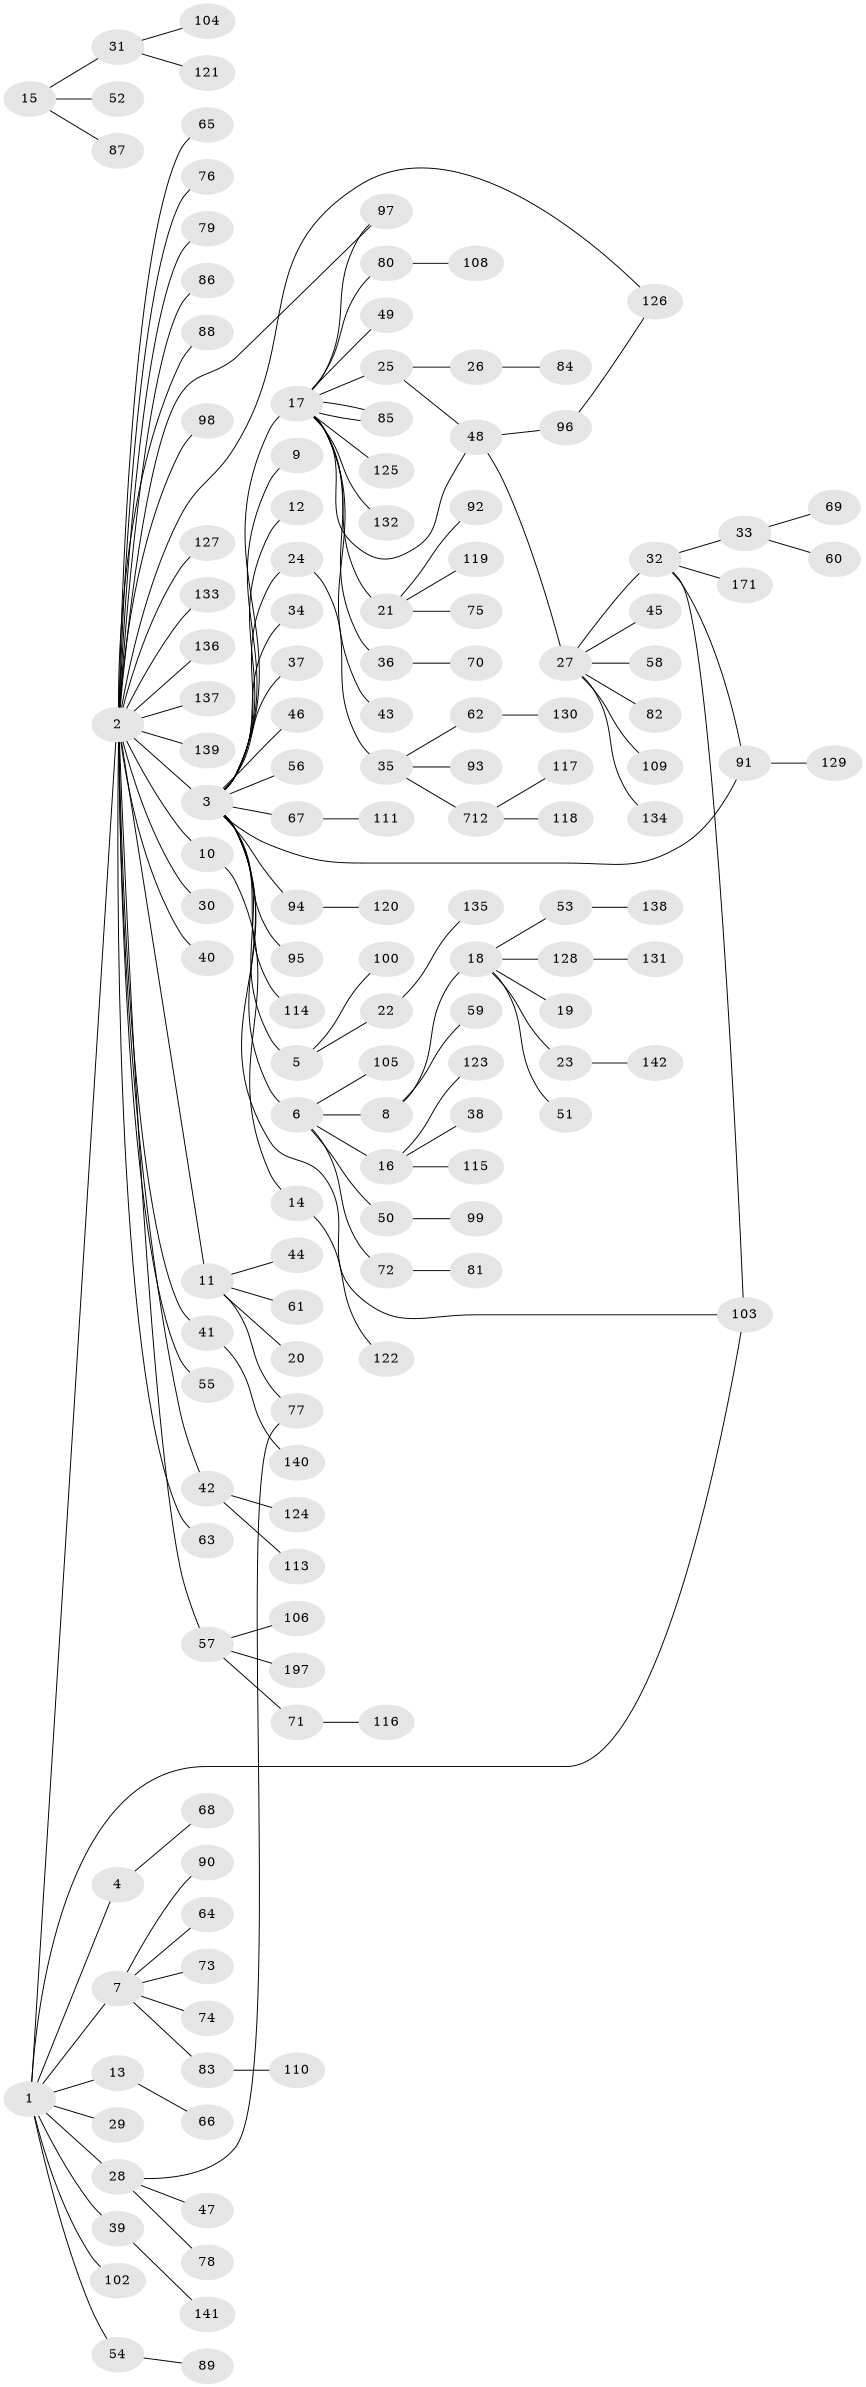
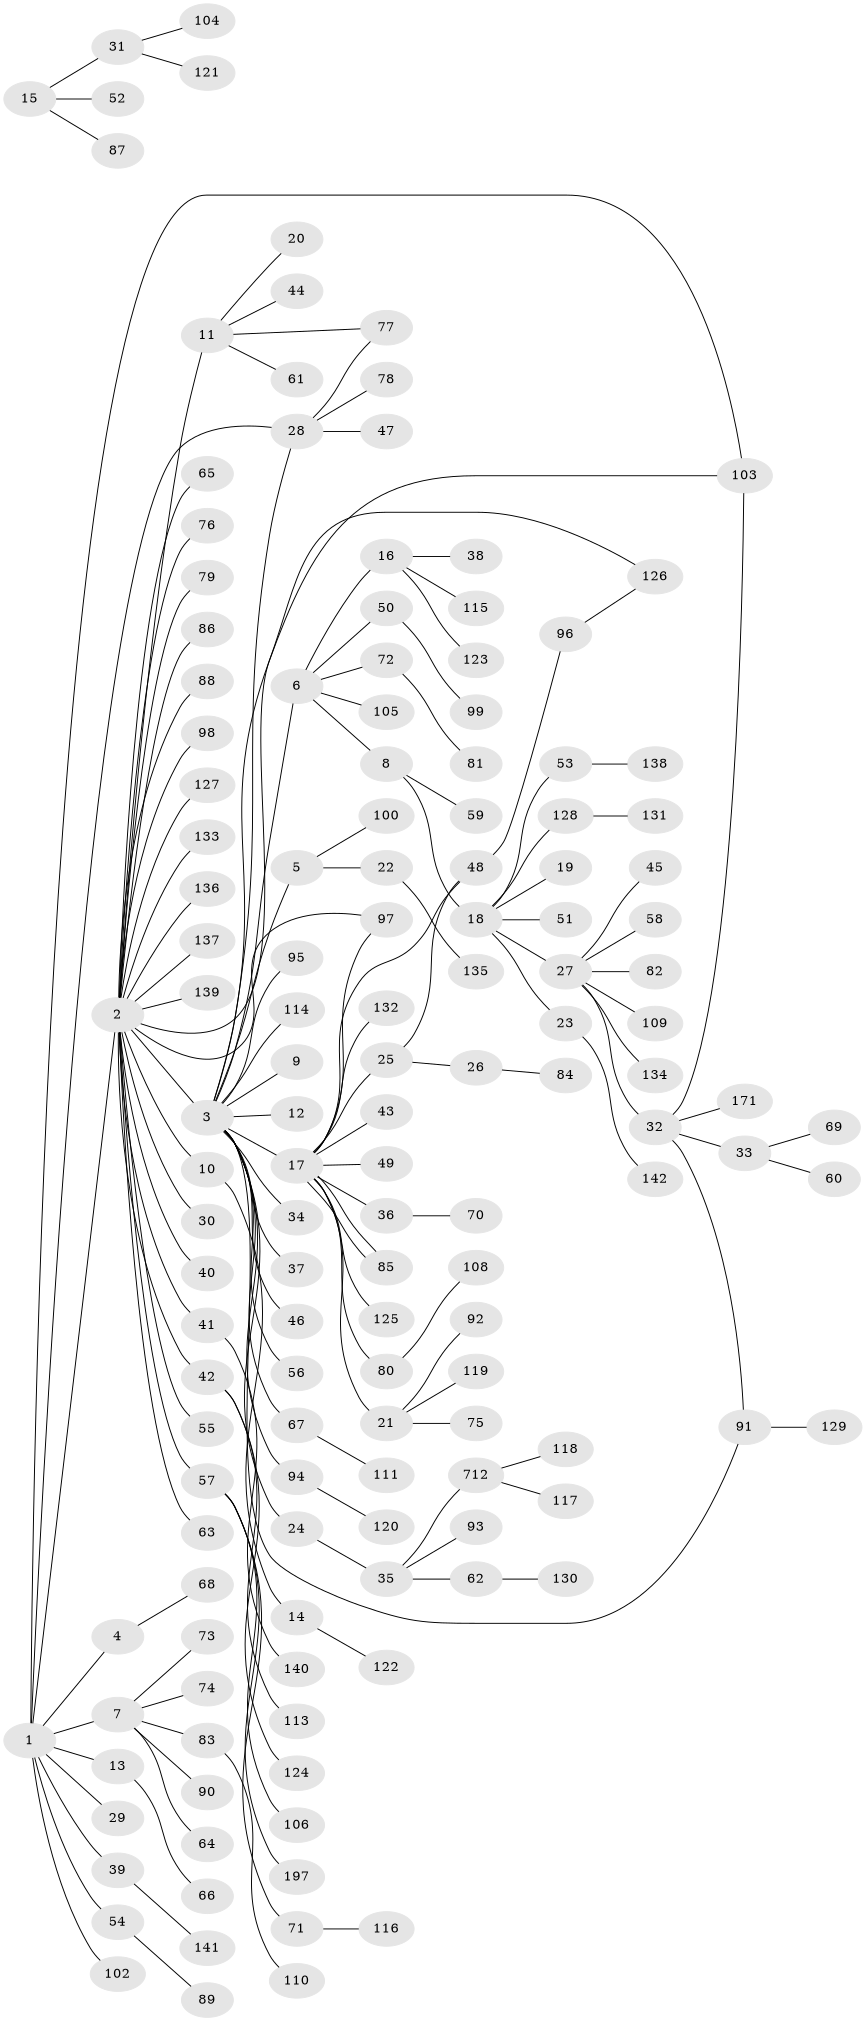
  graph {
    rankdir=LR
    node [color=gray90 style=filled]
    1
    2
    4
    7
    13
    28
    29
    39
    54
    102
    103
    3
    10
    11
    30
    40
    41
    42
    55
    57
    63
    65
    76
    79
    86
    88
    97
    98
    126
    127
    133
    136
    137
    139
    68
    64
    73
    74
    83
    90
    66
    77
    47
    78
    141
    89
    5
    6
    9
    12
    17
    24
    34
    37
    46
    56
    67
    91
    94
    95
    114
    14
    20
    44
    61
    15
    31
    52
    87
    140
    113
    124
    71
    106
    n75 [label=197]
    22
    100
    8
    16
    50
    72
    105
    21
    25
    36
    43
    48
    49
    80
    85
    125
    132
    35
    111
    129
    120
    135
    18
    59
    38
    115
    123
    99
    81
    110
    19
    23
    27
    51
    53
    128
    122
    104
    121
    75
    92
    119
    26
    70
    96
    108
    142
    32
    45
    58
    82
    109
    134
    138
    131
    62
    93
    n133 [label=712]
    84
    33
    n136 [label=171]
    60
    69
    130
    117
    118
    116
    1 -- 2
    1 -- 4
    1 -- 7
    1 -- 13
    1 -- 28
    1 -- 29
    1 -- 39
    1 -- 54
    1 -- 102
    1 -- 103
    2 -- 3
    2 -- 10
    2 -- 11
    2 -- 30
    2 -- 40
    2 -- 41
    2 -- 42
    2 -- 55
    2 -- 57
    2 -- 63
    2 -- 65
    2 -- 76
    2 -- 79
    2 -- 86
    2 -- 88
    2 -- 97
    2 -- 98
    2 -- 126
    2 -- 127
    2 -- 133
    2 -- 136
    2 -- 137
    2 -- 139
    4 -- 68
    7 -- 64
    7 -- 73
    7 -- 74
    7 -- 83
    7 -- 90
    13 -- 66
    28 -- 77
    28 -- 47
    28 -- 78
    39 -- 141
    54 -- 89
+   3 -- 28
    3 -- 103
    3 -- 5
    3 -- 6
    3 -- 9
    3 -- 12
    3 -- 17
    3 -- 24
    3 -- 34
    3 -- 37
    3 -- 46
    3 -- 56
    3 -- 67
    3 -- 91
    3 -- 94
    3 -- 95
    3 -- 114
    10 -- 14
    11 -- 77
    11 -- 20
    11 -- 44
    11 -- 61
    41 -- 140
    42 -- 113
    42 -- 124
    57 -- 71
    57 -- 106
    57 -- n75
    83 -- 110
    5 -- 22
    5 -- 100
    6 -- 8
    6 -- 16
    6 -- 50
    6 -- 72
    6 -- 105
    17 -- 97
    17 -- 21
    17 -- 25
    17 -- 36
    17 -- 43
    17 -- 48
    17 -- 49
    17 -- 80
    17 -- 85
    17 -- 85
    17 -- 125
    17 -- 132
    24 -- 35
    67 -- 111
    91 -- 129
    94 -- 120
    14 -- 122
    15 -- 31
    15 -- 52
    15 -- 87
    31 -- 104
    31 -- 121
    71 -- 116
    22 -- 135
    8 -- 18
    8 -- 59
    16 -- 38
    16 -- 115
    16 -- 123
    50 -- 99
    72 -- 81
    21 -- 75
    21 -- 92
    21 -- 119
    25 -- 48
    25 -- 26
    36 -- 70
    48 -- 96
    80 -- 108
    35 -- 62
    35 -- 93
    35 -- n133
    18 -- 19
    18 -- 23
-   48 -- 27
+   18 -- 27
    18 -- 51
    18 -- 53
    18 -- 128
    23 -- 142
    27 -- 32
    27 -- 45
    27 -- 58
    27 -- 82
    27 -- 109
    27 -- 134
    53 -- 138
    128 -- 131
    26 -- 84
    96 -- 126
    32 -- 103
    32 -- 91
    32 -- 33
    32 -- n136
    62 -- 130
    n133 -- 117
    n133 -- 118
    33 -- 60
    33 -- 69
  }
